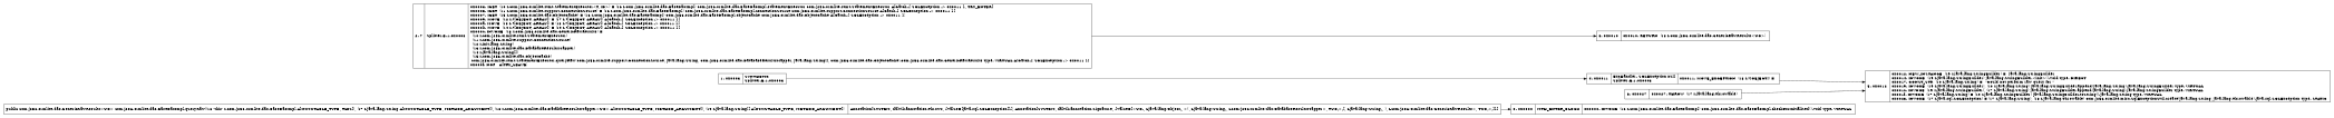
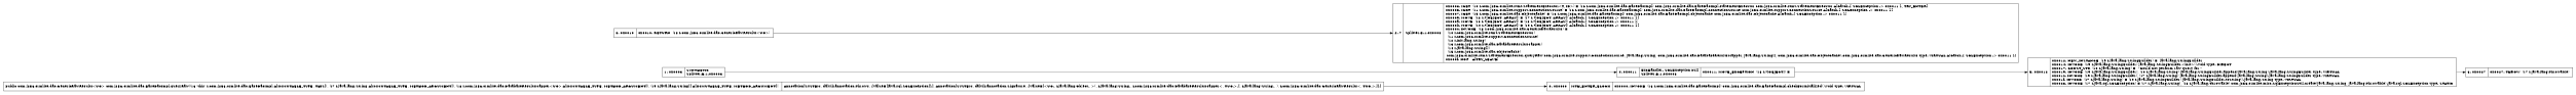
  digraph {
    rankdir=LR
    node [shape=record]
    n1 [label="{0\:\ 0x0000|MTH_ENTER_BLOCK\l|0x0000: INVOKE  (r6 I:com.j256.ormlite.dao.BaseDaoImpl) com.j256.ormlite.dao.BaseDaoImpl.checkForInitialized():void type: VIRTUAL \l}"]
    n2 [label="{1\:\ 0x0003|SYNTHETIC\lSplitter:B:1:0x0003\l}"]
    n3 [label="{4\:\ 0x0011|ExcHandler: SQLException null\lSplitter:B:1:0x0003\l|0x0011: MOVE_EXCEPTION  (r8 I:?[OBJECT]) =  \l}"]
    n4 [label="{2\:\ ?|Splitter:B:1:0x0003\l|0x0003: IGET  (r0 I:com.j256.ormlite.stmt.StatementExecutor\<T, ID\>) = (r6 I:com.j256.ormlite.dao.BaseDaoImpl) com.j256.ormlite.dao.BaseDaoImpl.statementExecutor com.j256.ormlite.stmt.StatementExecutor A[Catch:\{ SQLException \-\> 0x0011 \}, TRY_ENTER]\l0x0005: IGET  (r1 I:com.j256.ormlite.support.ConnectionSource) = (r6 I:com.j256.ormlite.dao.BaseDaoImpl) com.j256.ormlite.dao.BaseDaoImpl.connectionSource com.j256.ormlite.support.ConnectionSource A[Catch:\{ SQLException \-\> 0x0011 \}]\l0x0007: IGET  (r5 I:com.j256.ormlite.dao.ObjectCache) = (r6 I:com.j256.ormlite.dao.BaseDaoImpl) com.j256.ormlite.dao.BaseDaoImpl.objectCache com.j256.ormlite.dao.ObjectCache A[Catch:\{ SQLException \-\> 0x0011 \}]\l0x0009: MOVE  (r2 I:?[OBJECT, ARRAY]) = (r7 I:?[OBJECT, ARRAY]) A[Catch:\{ SQLException \-\> 0x0011 \}]\l0x000a: MOVE  (r3 I:?[OBJECT, ARRAY]) = (r8 I:?[OBJECT, ARRAY]) A[Catch:\{ SQLException \-\> 0x0011 \}]\l0x000b: MOVE  (r4 I:?[OBJECT, ARRAY]) = (r9 I:?[OBJECT, ARRAY]) A[Catch:\{ SQLException \-\> 0x0011 \}]\l0x000c: INVOKE  (r8 I:com.j256.ormlite.dao.GenericRawResults) = \l  (r0 I:com.j256.ormlite.stmt.StatementExecutor)\l  (r1 I:com.j256.ormlite.support.ConnectionSource)\l  (r2 I:init.lang.String)\l  (r3 I:com.j256.ormlite.dao.DatabaseResultsMapper)\l  (r4 I:java.lang.String[])\l  (r5 I:com.j256.ormlite.dao.ObjectCache)\l com.j256.ormlite.stmt.StatementExecutor.queryRaw(com.j256.ormlite.support.ConnectionSource, java.lang.String, com.j256.ormlite.dao.DatabaseResultsMapper, java.lang.String[], com.j256.ormlite.dao.ObjectCache):com.j256.ormlite.dao.GenericRawResults type: VIRTUAL A[Catch:\{ SQLException \-\> 0x0011 \}]\l0x000f: NOP   A[TRY_LEAVE]\l}"]
    n5 [label="{3\:\ 0x0010|0x0010: RETURN  (r8 I:com.j256.ormlite.dao.GenericRawResults\<UO\>) \l}"]
    n6 [label="{5\:\ 0x0012|0x0012: NEW_INSTANCE  (r9 I:java.lang.StringBuilder) =  java.lang.StringBuilder \l0x0014: INVOKE  (r9 I:java.lang.StringBuilder) java.lang.StringBuilder.\<init\>():void type: DIRECT \l0x0017: CONST_STR  (r0 I:java.lang.String) =  \"Could not perform raw query for \" \l0x0019: INVOKE  (r9 I:java.lang.StringBuilder), (r0 I:java.lang.String) java.lang.StringBuilder.append(java.lang.String):java.lang.StringBuilder type: VIRTUAL \l0x001c: INVOKE  (r9 I:java.lang.StringBuilder), (r7 I:java.lang.String) java.lang.StringBuilder.append(java.lang.String):java.lang.StringBuilder type: VIRTUAL \l0x001f: INVOKE  (r7 I:java.lang.String) = (r9 I:java.lang.StringBuilder) java.lang.StringBuilder.toString():java.lang.String type: VIRTUAL \l0x0023: INVOKE  (r7 I:java.sql.SQLException) = (r7 I:java.lang.String), (r8 I:java.lang.Throwable) com.j256.ormlite.misc.SqlExceptionUtil.create(java.lang.String, java.lang.Throwable):java.sql.SQLException type: STATIC \l}"]
    n7 [label="{6\:\ 0x0027|0x0027: THROW  (r7 I:java.lang.Throwable) \l}"]
    n8 [label="{public com.j256.ormlite.dao.GenericRawResults\<UO\> com.j256.ormlite.dao.BaseDaoImpl.queryRaw((r6 'this' I:com.j256.ormlite.dao.BaseDaoImpl A[IMMUTABLE_TYPE, THIS]), (r7 I:java.lang.String A[IMMUTABLE_TYPE, METHOD_ARGUMENT]), (r8 I:com.j256.ormlite.dao.DatabaseResultsMapper\<UO\> A[IMMUTABLE_TYPE, METHOD_ARGUMENT]), (r9 I:java.lang.String[] A[IMMUTABLE_TYPE, METHOD_ARGUMENT]))  | Annotation[SYSTEM, dalvik.annotation.Throws, \{value=[java.sql.SQLException]\}], Annotation[SYSTEM, dalvik.annotation.Signature, \{value=[\<UO:, Ljava\/lang\/Object;, \>(, Ljava\/lang\/String;, Lcom\/j256\/ormlite\/dao\/DatabaseResultsMapper\<, TUO;\>;[, Ljava\/lang\/String;, ), Lcom\/j256\/ormlite\/dao\/GenericRawResults\<, TUO;\>;]\}]\l}"]
    n2 -> n3
    n3 -> n6
-   n4 -> n5
-   n7 -> n6
+   n5 -> n4
+   n6 -> n7
    n8 -> n1
  }
